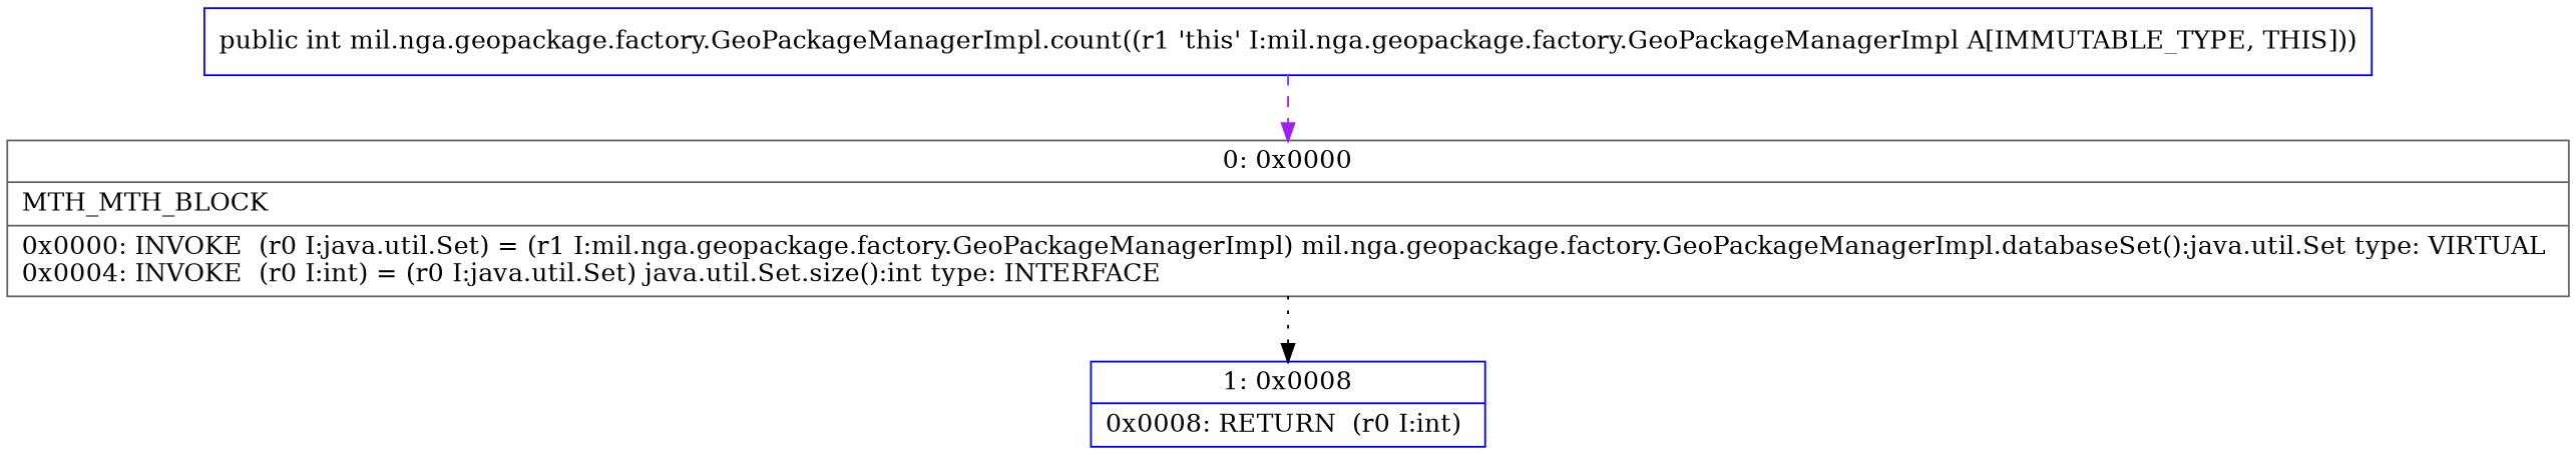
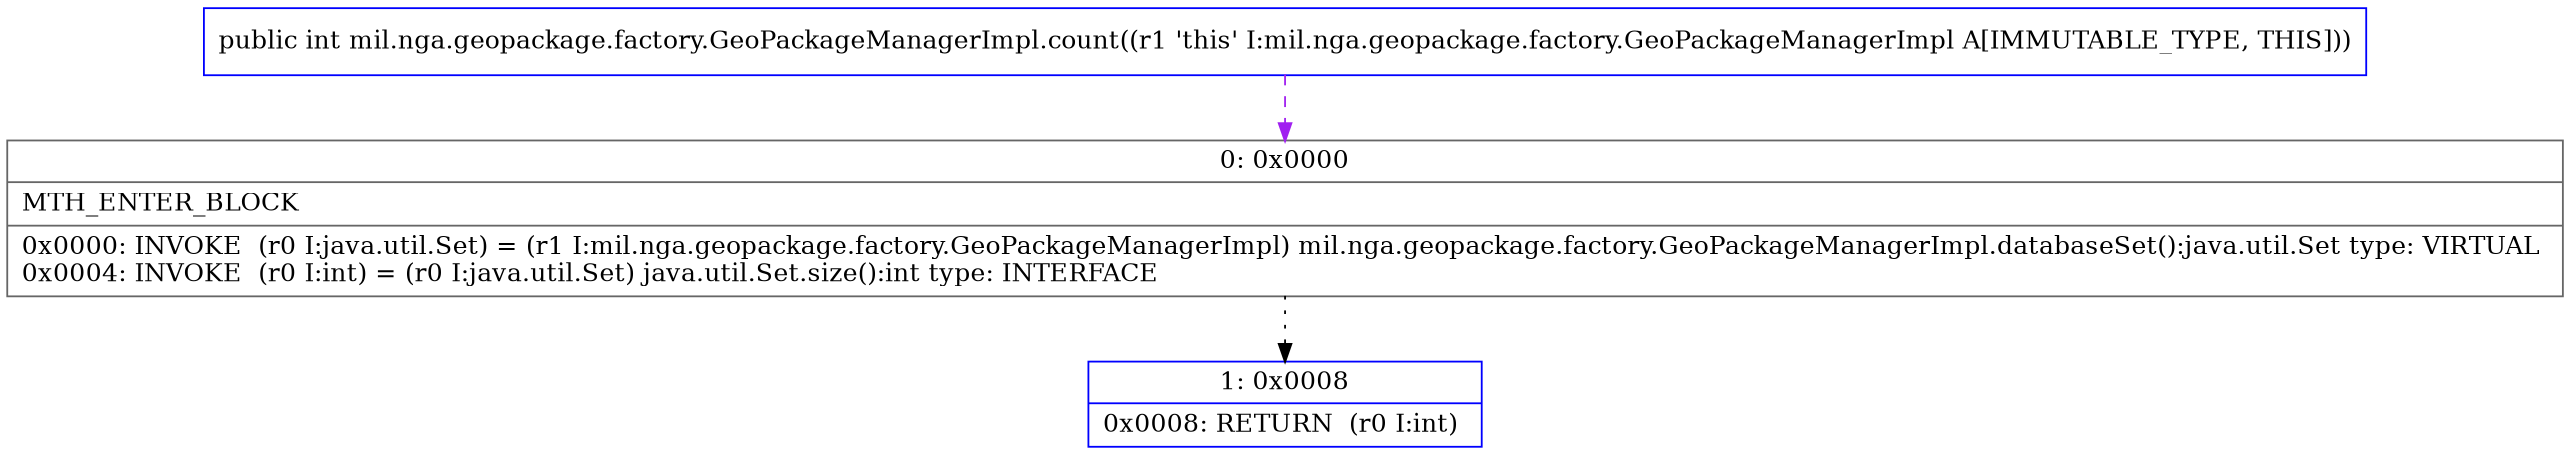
  digraph {
    node [shape=record color=blue]
-   n1 [label="{0\:\ 0x0000|MTH_MTH_BLOCK\l|0x0000: INVOKE  (r0 I:java.util.Set) = (r1 I:mil.nga.geopackage.factory.GeoPackageManagerImpl) mil.nga.geopackage.factory.GeoPackageManagerImpl.databaseSet():java.util.Set type: VIRTUAL \l0x0004: INVOKE  (r0 I:int) = (r0 I:java.util.Set) java.util.Set.size():int type: INTERFACE \l}" color=gray40]
+   n1 [label="{0\:\ 0x0000|MTH_ENTER_BLOCK\l|0x0000: INVOKE  (r0 I:java.util.Set) = (r1 I:mil.nga.geopackage.factory.GeoPackageManagerImpl) mil.nga.geopackage.factory.GeoPackageManagerImpl.databaseSet():java.util.Set type: VIRTUAL \l0x0004: INVOKE  (r0 I:int) = (r0 I:java.util.Set) java.util.Set.size():int type: INTERFACE \l}" color=gray40]
    n2 [label="{1\:\ 0x0008|0x0008: RETURN  (r0 I:int) \l}"]
    n3 [label="{public int mil.nga.geopackage.factory.GeoPackageManagerImpl.count((r1 'this' I:mil.nga.geopackage.factory.GeoPackageManagerImpl A[IMMUTABLE_TYPE, THIS])) }"]
    n1 -> n2 [color=black style=dotted]
    n3 -> n1 [color=purple style=dashed]
  }
